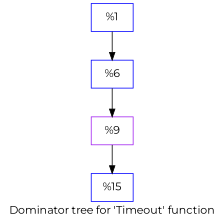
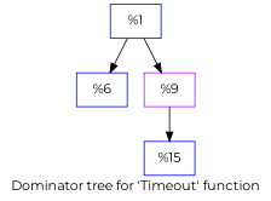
  digraph {
    fontname=Montserrat
    label="Dominator tree for 'Timeout' function"
    node [color=blue fontname=Montserrat shape=record]
    edge [fontname=Montserrat]
    n1 [label="{%1}"]
    n2 [label="{%6}"]
    n3 [color=purple label="{%9}"]
    n4 [label="{%15}"]
    n1 -> n2
-   n2 -> n3
+   n1 -> n3
    n3 -> n4
  }
